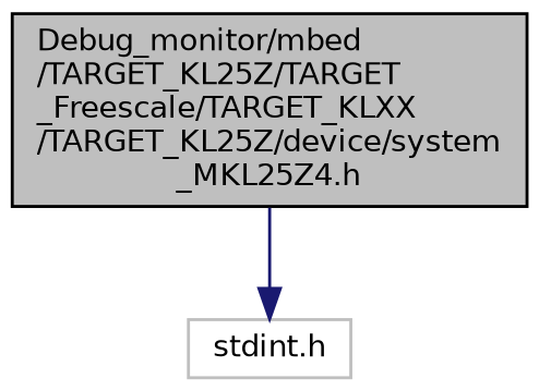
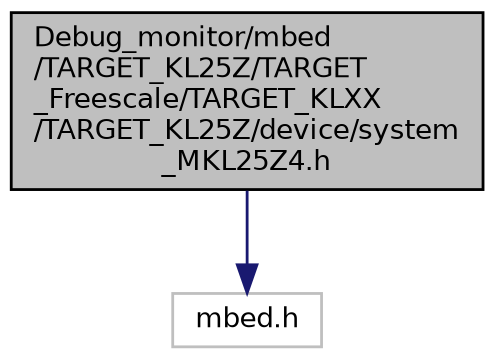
  digraph {
    node [fontname=Helvetica fontsize=10 shape=record style=filled]
    n1 [color=black fillcolor=grey75 fontcolor=black height=0.2 label="Debug_monitor/mbed\l/TARGET_KL25Z/TARGET\l_Freescale/TARGET_KLXX\l/TARGET_KL25Z/device/system\l_MKL25Z4.h" width=0.4]
-   n2 [color=grey75 fillcolor=white height=0.2 label="stdint.h" width=0.4]
+   n2 [color=grey75 fillcolor=white height=0.2 label="mbed.h" width=0.4]
    n1 -> n2 [color=midnightblue fontname=Helvetica fontsize=10 labelfontname=Helvetica labelfontsize=10 style=solid]
  }
